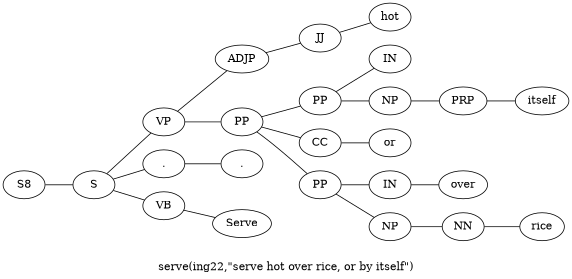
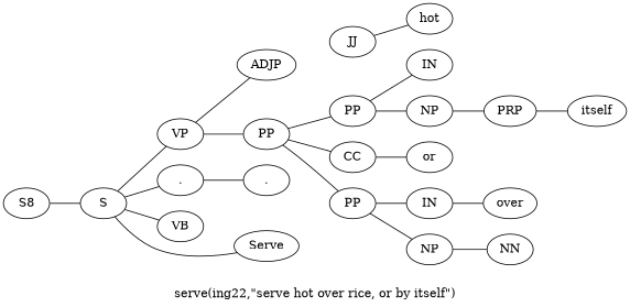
  graph {
    label="serve(ing22,\"serve hot over rice, or by itself\")"
    rankdir=LR
    n1 [label=S8]
    n2 [label=S]
    n3 [label=VP]
    n4 [label="."]
    n5 [label=VB]
    n6 [label=ADJP]
    n7 [label=PP]
    n8 [label="."]
    n9 [label=Serve]
    n10 [label=JJ]
    n11 [label=PP]
    n12 [label=CC]
    n13 [label=PP]
    n14 [label=hot]
    n15 [label=IN]
    n16 [label=NP]
    n17 [label=or]
    n18 [label=IN]
    n19 [label=NP]
    n20 [label=PRP]
    n21 [label=itself]
    n22 [label=over]
    n23 [label=NN]
-   n24 [label=rice]
    n1 -- n2
    n2 -- n3
    n2 -- n4
    n2 -- n5
    n3 -- n6
    n3 -- n7
    n4 -- n8
-   n5 -- n9
-   n6 -- n10
+   n2 -- n9
    n7 -- n11
    n7 -- n12
    n7 -- n13
    n10 -- n14
    n11 -- n15
    n11 -- n16
    n12 -- n17
    n13 -- n18
    n13 -- n19
    n16 -- n20
    n18 -- n22
    n19 -- n23
    n20 -- n21
-   n23 -- n24
  }
